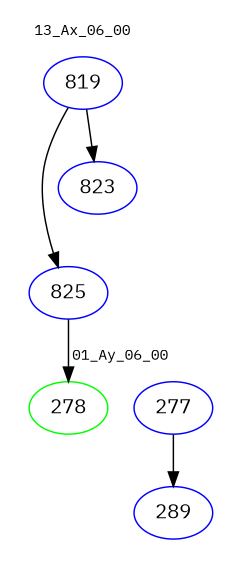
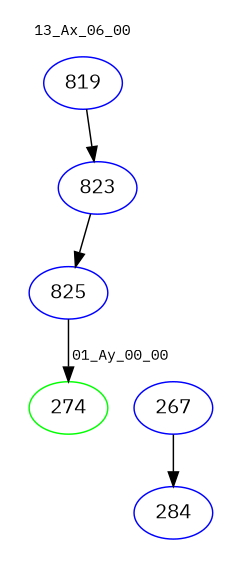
  digraph {
    fontname="IBM Plex Mono"
    node [color=blue fontname="IBM Plex Mono"]
    edge [color=black fontname="IBM Plex Mono"]
-   n1 [label=277]
-   n2 [color=green label=278]
-   n3 [label=289]
+   n1 [label=267]
+   n2 [color=green label=274]
+   n3 [label=284]
    n4 [label=819]
    n5 [label=825]
    n6 [label=823]
    subgraph cluster_1 {
      color=white
      fontsize=10
-     label="01_Ay_06_00"
+     label="01_Ay_00_00"
      n1
      n2
      n3
    }
    subgraph cluster_2 {
      color=white
      fontsize=10
      label="13_Ax_06_00"
      n4
      n5
      n6
    }
    n1 -> n3
-   n4 -> n5
+   n6 -> n5
    n4 -> n6
    n5 -> n2
  }
